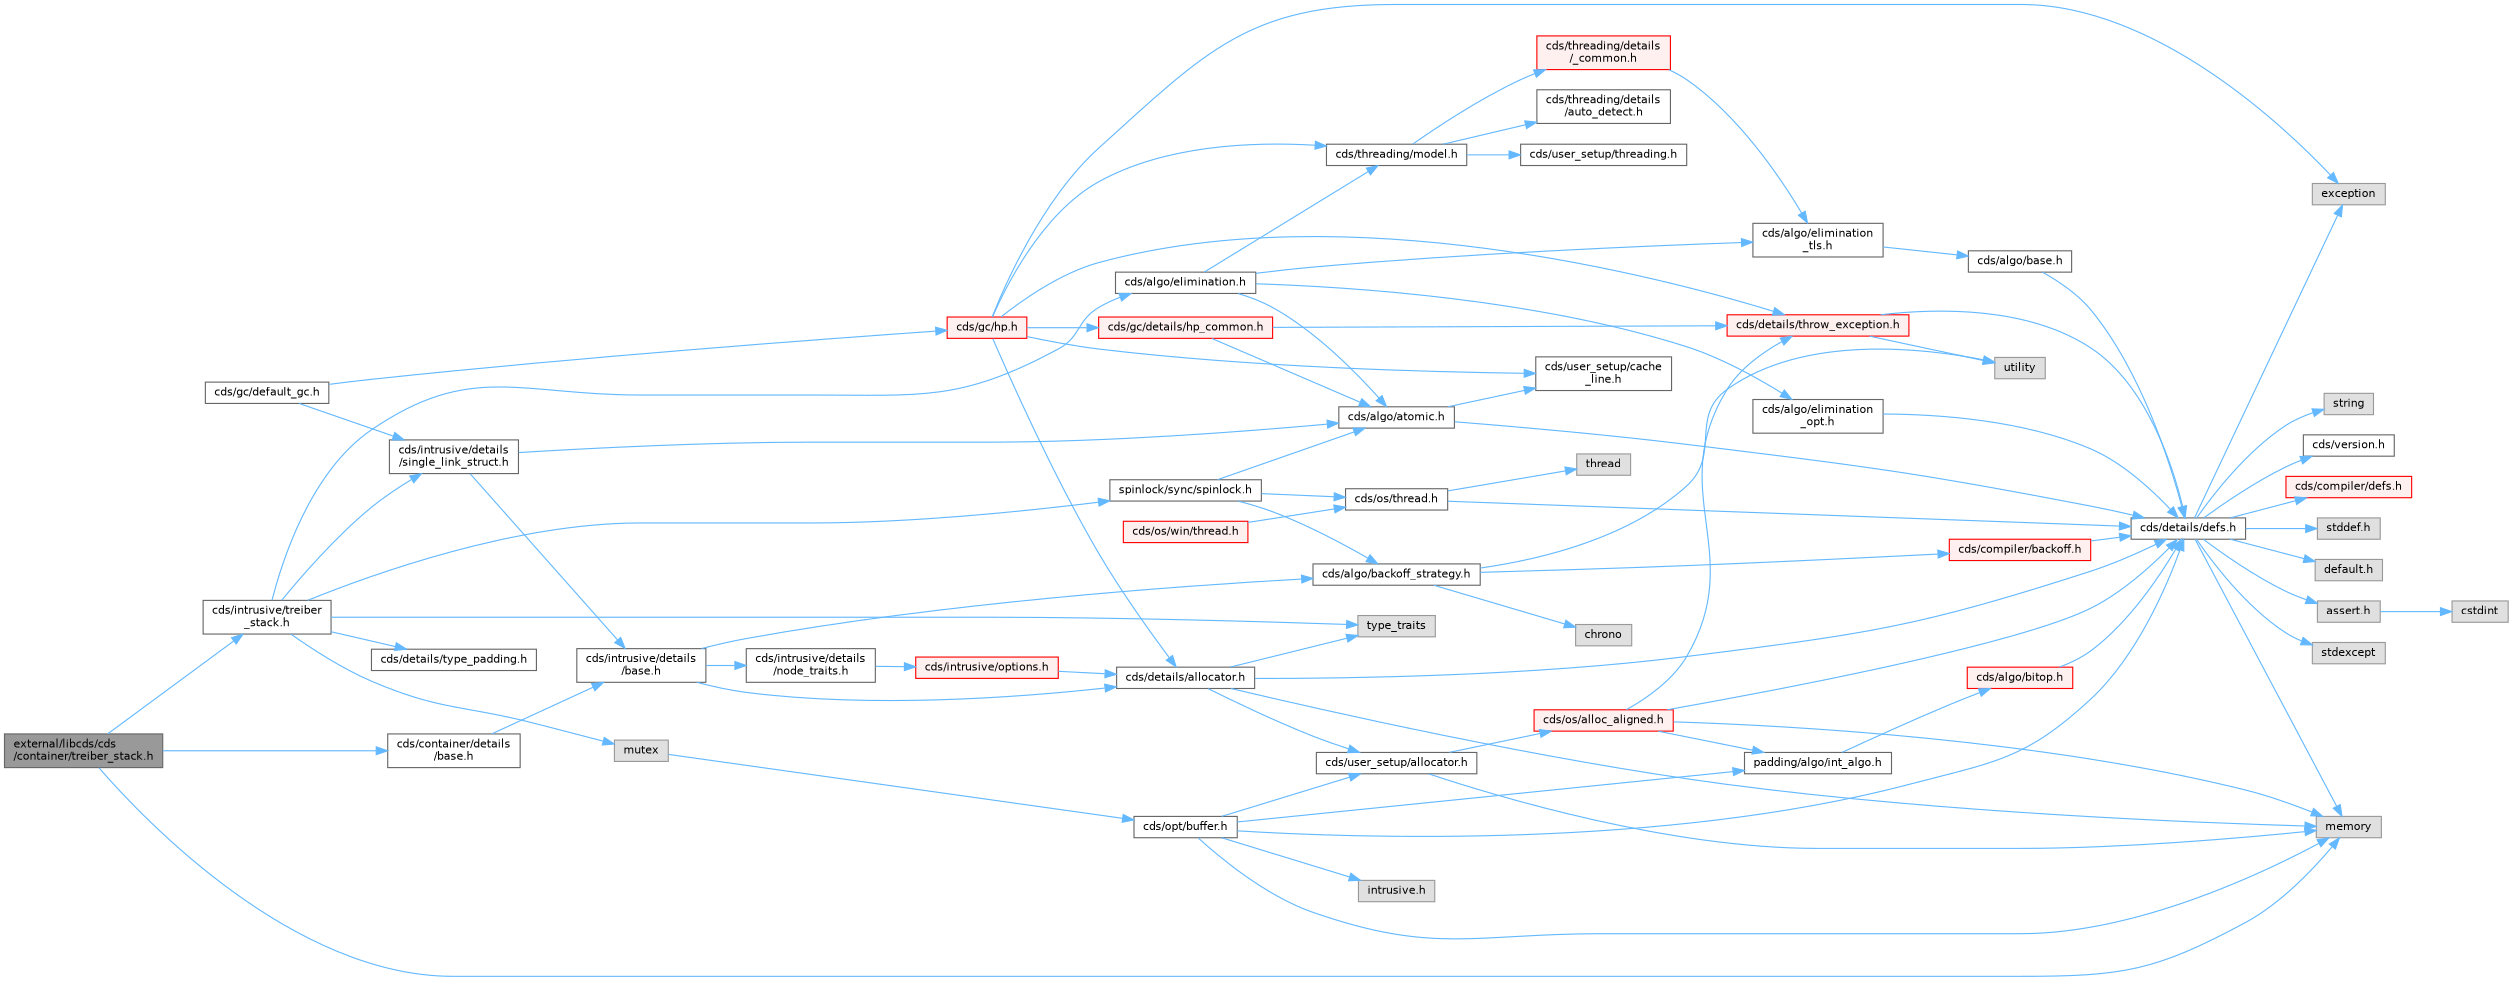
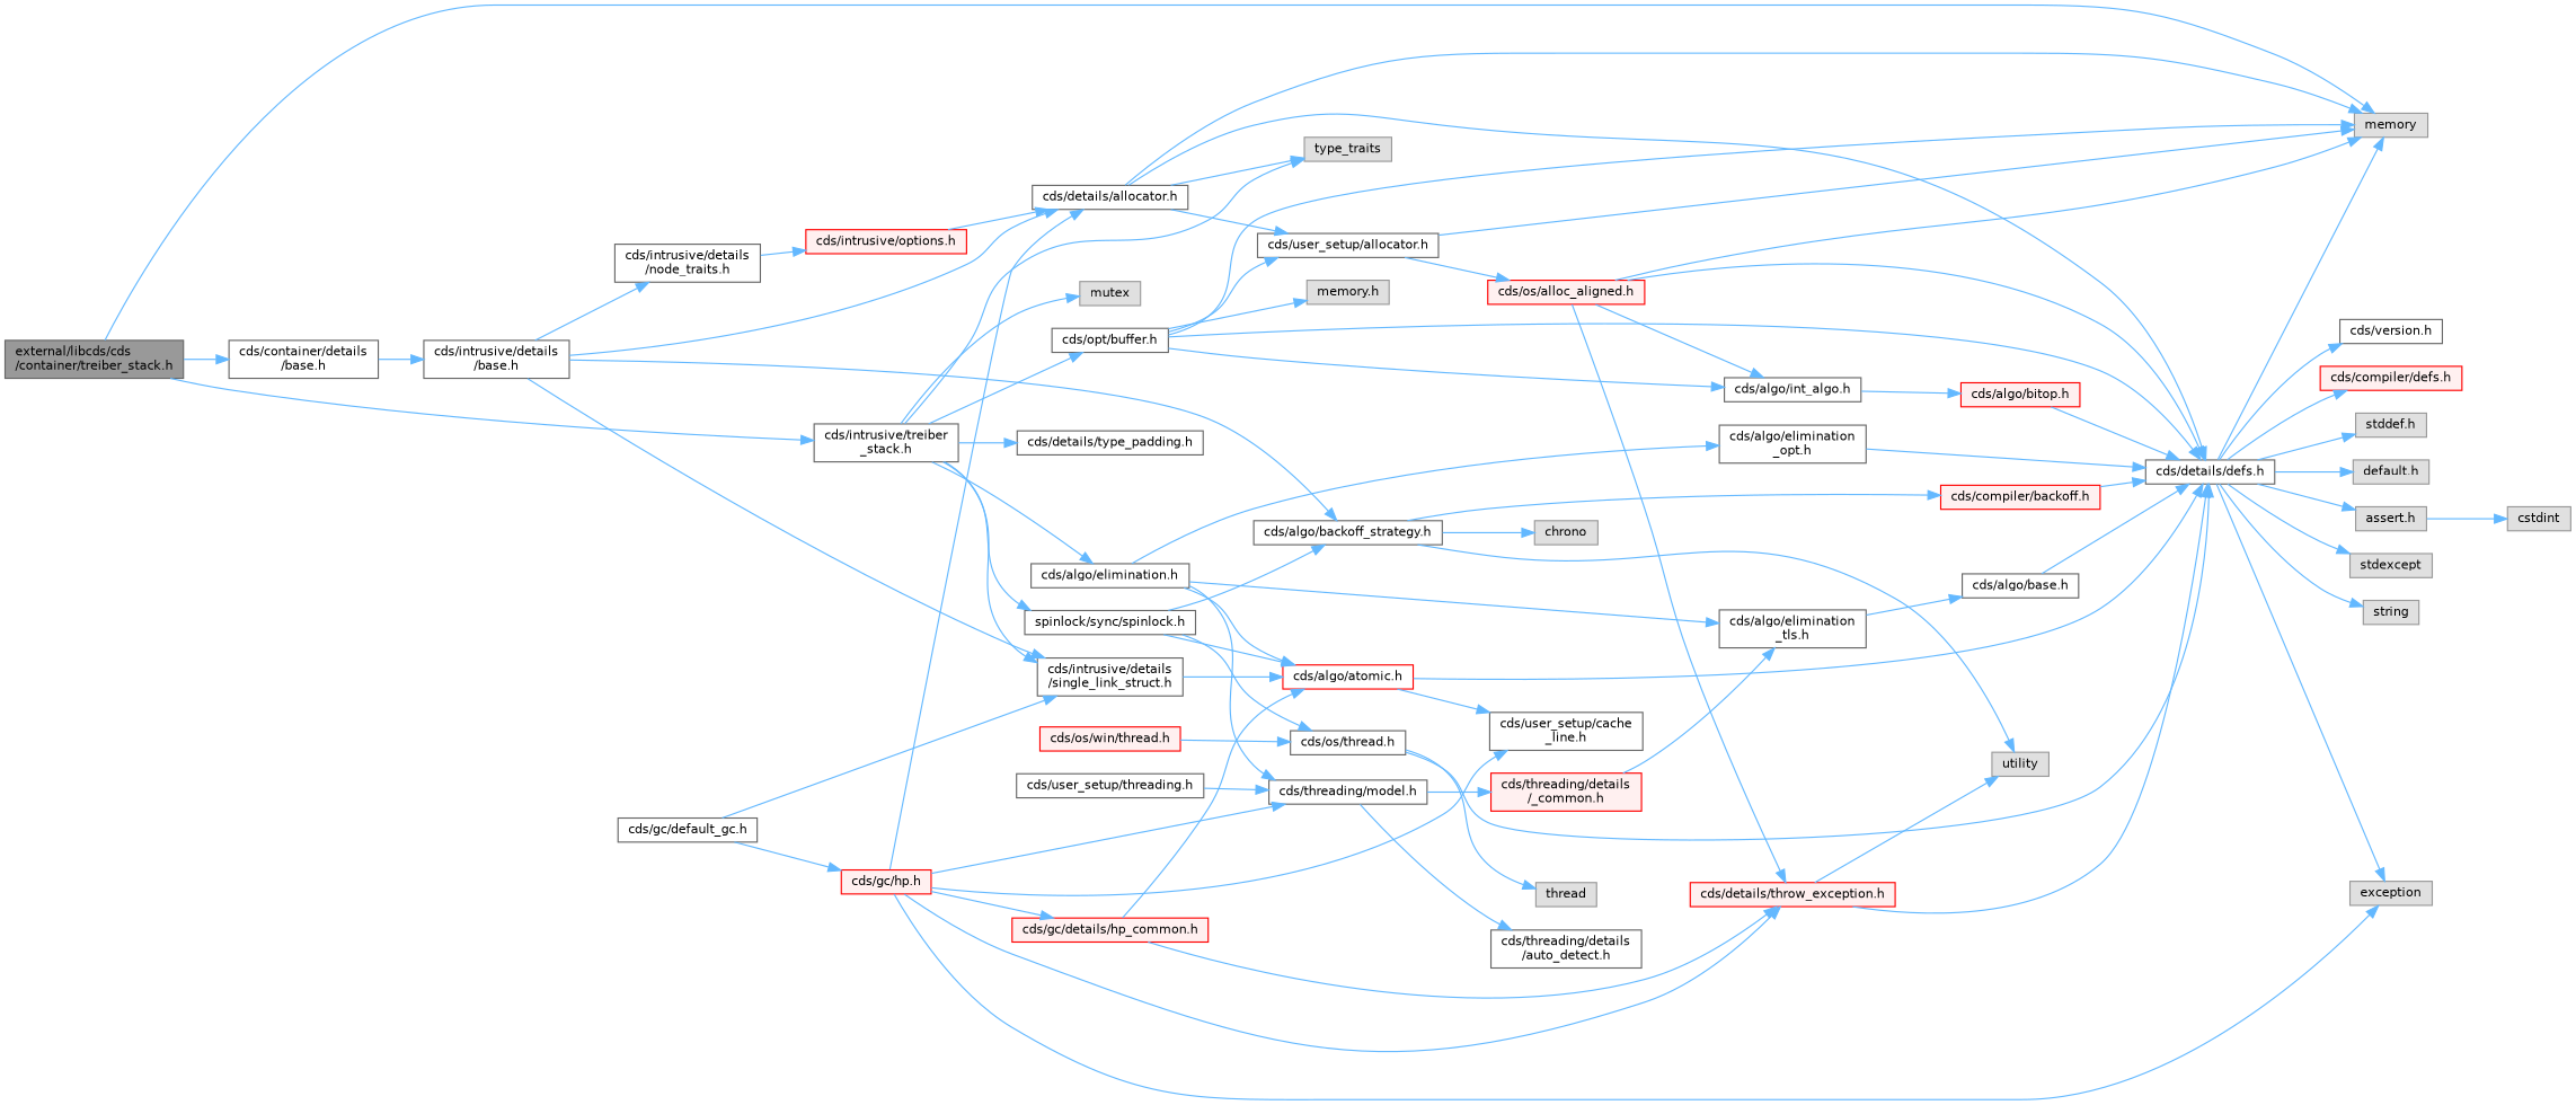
  digraph {
    rankdir=LR
    node [color=grey40 fillcolor=white fontname=Helvetica fontsize=10 shape=box style=filled]
    edge [color=steelblue1 fontname=Helvetica fontsize=10 labelfontname=Helvetica labelfontsize=10 style=solid]
    n1 [color=gray40 fillcolor=grey60 fontcolor=black height=0.2 label="external/libcds/cds\l/container/treiber_stack.h" width=0.4]
    n2 [color=grey60 fillcolor="#E0E0E0" height=0.2 label=memory width=0.4]
    n3 [height=0.2 label="cds/intrusive/treiber\l_stack.h" width=0.4]
    n4 [height=0.2 label="cds/container/details\l/base.h" width=0.4]
    n5 [color=grey60 fillcolor="#E0E0E0" height=0.2 label=type_traits width=0.4]
    n6 [color=grey60 fillcolor="#E0E0E0" height=0.2 label=mutex width=0.4]
    n7 [height=0.2 label="cds/intrusive/details\l/single_link_struct.h" width=0.4]
    n8 [height=0.2 label="cds/algo/elimination.h" width=0.4]
    n9 [height=0.2 label="cds/opt/buffer.h" width=0.4]
    n10 [height=0.2 label="spinlock/sync/spinlock.h" width=0.4]
    n11 [height=0.2 label="cds/details/type_padding.h" width=0.4]
    n12 [height=0.2 label="cds/intrusive/details\l/base.h" width=0.4]
-   n13 [height=0.2 label="cds/algo/atomic.h" width=0.4]
+   n13 [color=red height=0.2 label="cds/algo/atomic.h" width=0.4]
    n14 [height=0.2 label="cds/threading/model.h" width=0.4]
    n15 [height=0.2 label="cds/algo/elimination\l_tls.h" width=0.4]
    n16 [height=0.2 label="cds/algo/elimination\l_opt.h" width=0.4]
    n17 [height=0.2 label="cds/details/defs.h" width=0.4]
    n18 [height=0.2 label="cds/user_setup/allocator.h" width=0.4]
-   n19 [height=0.2 label="padding/algo/int_algo.h" width=0.4]
-   n20 [color=grey60 fillcolor="#E0E0E0" height=0.2 label="intrusive.h" width=0.4]
+   n19 [height=0.2 label="cds/algo/int_algo.h" width=0.4]
+   n20 [color=grey60 fillcolor="#E0E0E0" height=0.2 label="memory.h" width=0.4]
    n21 [height=0.2 label="cds/algo/backoff_strategy.h" width=0.4]
    n22 [height=0.2 label="cds/os/thread.h" width=0.4]
    n23 [height=0.2 label="cds/intrusive/details\l/node_traits.h" width=0.4]
    n24 [height=0.2 label="cds/details/allocator.h" width=0.4]
    n25 [height=0.2 label="cds/gc/default_gc.h" width=0.4]
    n26 [color=red fillcolor="#FFF0F0" height=0.2 label="cds/gc/hp.h" width=0.4]
    n27 [height=0.2 label="cds/user_setup/cache\l_line.h" width=0.4]
    n28 [color=red fillcolor="#FFF0F0" height=0.2 label="cds/intrusive/options.h" width=0.4]
    n29 [color=grey60 fillcolor="#E0E0E0" height=0.2 label=utility width=0.4]
    n30 [color=grey60 fillcolor="#E0E0E0" height=0.2 label=chrono width=0.4]
    n31 [color=red fillcolor="#FFF0F0" height=0.2 label="cds/compiler/backoff.h" width=0.4]
    n32 [color=grey60 fillcolor="#E0E0E0" height=0.2 label="stddef.h" width=0.4]
    n33 [color=grey60 fillcolor="#E0E0E0" height=0.2 label="default.h" width=0.4]
    n34 [color=grey60 fillcolor="#E0E0E0" height=0.2 label="assert.h" width=0.4]
    n35 [color=grey60 fillcolor="#E0E0E0" height=0.2 label=exception width=0.4]
    n36 [color=grey60 fillcolor="#E0E0E0" height=0.2 label=stdexcept width=0.4]
    n37 [color=grey60 fillcolor="#E0E0E0" height=0.2 label=string width=0.4]
    n38 [height=0.2 label="cds/version.h" width=0.4]
    n39 [color=red fillcolor="#FFF0F0" height=0.2 label="cds/compiler/defs.h" width=0.4]
    n40 [color=red fillcolor="#FFF0F0" height=0.2 label="cds/os/alloc_aligned.h" width=0.4]
    n41 [color=grey60 fillcolor="#E0E0E0" height=0.2 label=cstdint width=0.4]
    n42 [color=red fillcolor="#FFF0F0" height=0.2 label="cds/details/throw_exception.h" width=0.4]
    n43 [color=red fillcolor="#FFF0F0" height=0.2 label="cds/algo/bitop.h" width=0.4]
    n44 [color=grey60 fillcolor="#E0E0E0" height=0.2 label=thread width=0.4]
    n45 [color=red fillcolor="#FFF0F0" height=0.2 label="cds/gc/details/hp_common.h" width=0.4]
    n46 [color=red fillcolor="#FFF0F0" height=0.2 label="cds/threading/details\l/_common.h" width=0.4]
    n47 [height=0.2 label="cds/user_setup/threading.h" width=0.4]
    n48 [height=0.2 label="cds/threading/details\l/auto_detect.h" width=0.4]
    n49 [height=0.2 label="cds/algo/base.h" width=0.4]
    n50 [color=red fillcolor="#FFF0F0" height=0.2 label="cds/os/win/thread.h" width=0.4]
    n1 -> n2
    n1 -> n3
    n1 -> n4
    n3 -> n5
    n3 -> n6
    n3 -> n7
    n3 -> n8
-   n6 -> n9
+   n3 -> n9
    n3 -> n10
    n3 -> n11
    n4 -> n12
-   n7 -> n12
+   n12 -> n7
    n7 -> n13
    n8 -> n13
    n8 -> n14
    n8 -> n15
    n8 -> n16
    n9 -> n2
    n9 -> n17
    n9 -> n18
    n9 -> n19
    n9 -> n20
    n10 -> n13
    n10 -> n21
    n10 -> n22
    n12 -> n21
    n12 -> n23
    n12 -> n24
    n13 -> n17
    n13 -> n27
    n14 -> n46
-   n14 -> n47
+   n47 -> n14
    n14 -> n48
    n15 -> n49
    n16 -> n17
    n17 -> n2
    n17 -> n32
    n17 -> n33
    n17 -> n34
    n17 -> n35
    n17 -> n36
    n17 -> n37
    n17 -> n38
    n17 -> n39
    n18 -> n2
    n18 -> n40
    n19 -> n43
    n21 -> n29
    n21 -> n30
    n21 -> n31
    n22 -> n17
    n22 -> n44
    n23 -> n28
    n24 -> n2
    n24 -> n5
    n24 -> n17
    n24 -> n18
    n25 -> n7
    n25 -> n26
    n26 -> n14
    n26 -> n24
    n26 -> n27
    n26 -> n35
    n26 -> n42
    n26 -> n45
    n28 -> n24
    n31 -> n17
    n34 -> n41
    n40 -> n2
    n40 -> n17
    n40 -> n19
    n40 -> n42
    n42 -> n17
    n42 -> n29
    n43 -> n17
    n45 -> n13
    n45 -> n42
    n46 -> n15
    n49 -> n17
    n50 -> n22
  }
